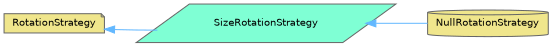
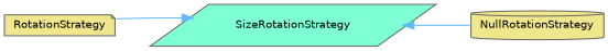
  digraph {
    rankdir=LR
    node [color=gray40 fillcolor=khaki fontname=Helvetica fontsize=10 style=filled]
    edge [color=steelblue1 dir=back fontname=Helvetica fontsize=10 labelfontname=Helvetica labelfontsize=10 style=solid]
    n1 [fontcolor=black height=0.2 label=RotationStrategy shape=note width=0.4]
    n2 [fillcolor=aquamarine height=0.2 label=SizeRotationStrategy shape=parallelogram width=0.4]
    n3 [height=0.2 label=NullRotationStrategy shape=cylinder width=0.4]
-   n1 -> n2
+   n2 -> n1
    n2 -> n3
  }
